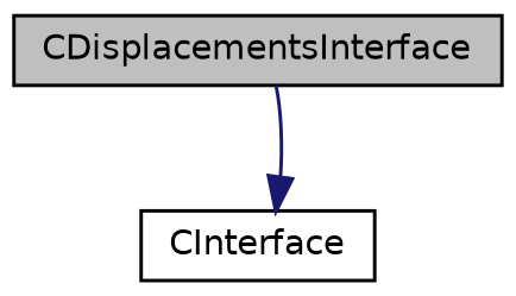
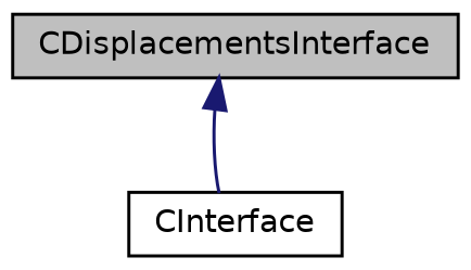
  digraph {
    node [color=black fontname=Helvetica fontsize=10 shape=record style=filled]
    n1 [fillcolor=grey75 fontcolor=black height=0.2 label=CDisplacementsInterface width=0.4]
    n2 [fillcolor=white height=0.2 label=CInterface width=0.4]
-   n2 -> n1 [color=midnightblue dir=back fontname=Helvetica fontsize=10 labelfontname=Helvetica labelfontsize=10 style=solid]
+   n1 -> n2 [color=midnightblue dir=back fontname=Helvetica fontsize=10 labelfontname=Helvetica labelfontsize=10 style=solid]
  }
